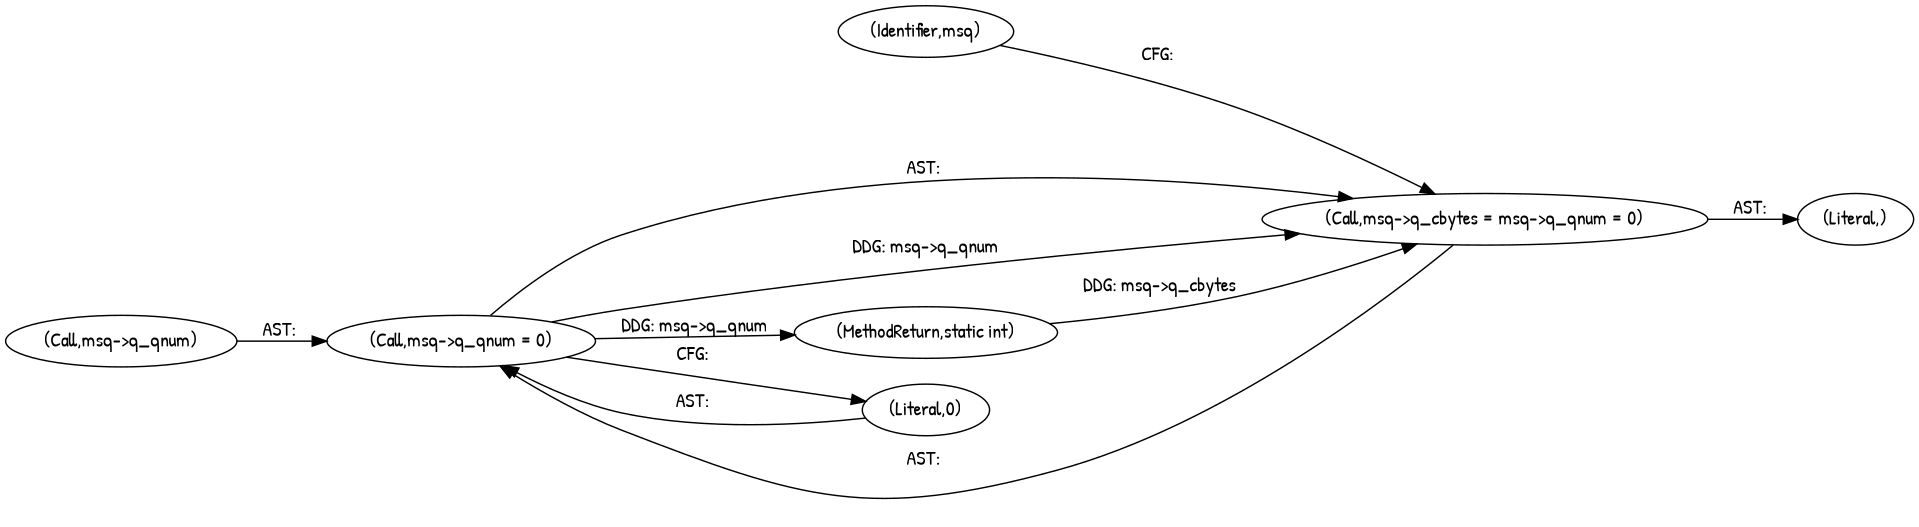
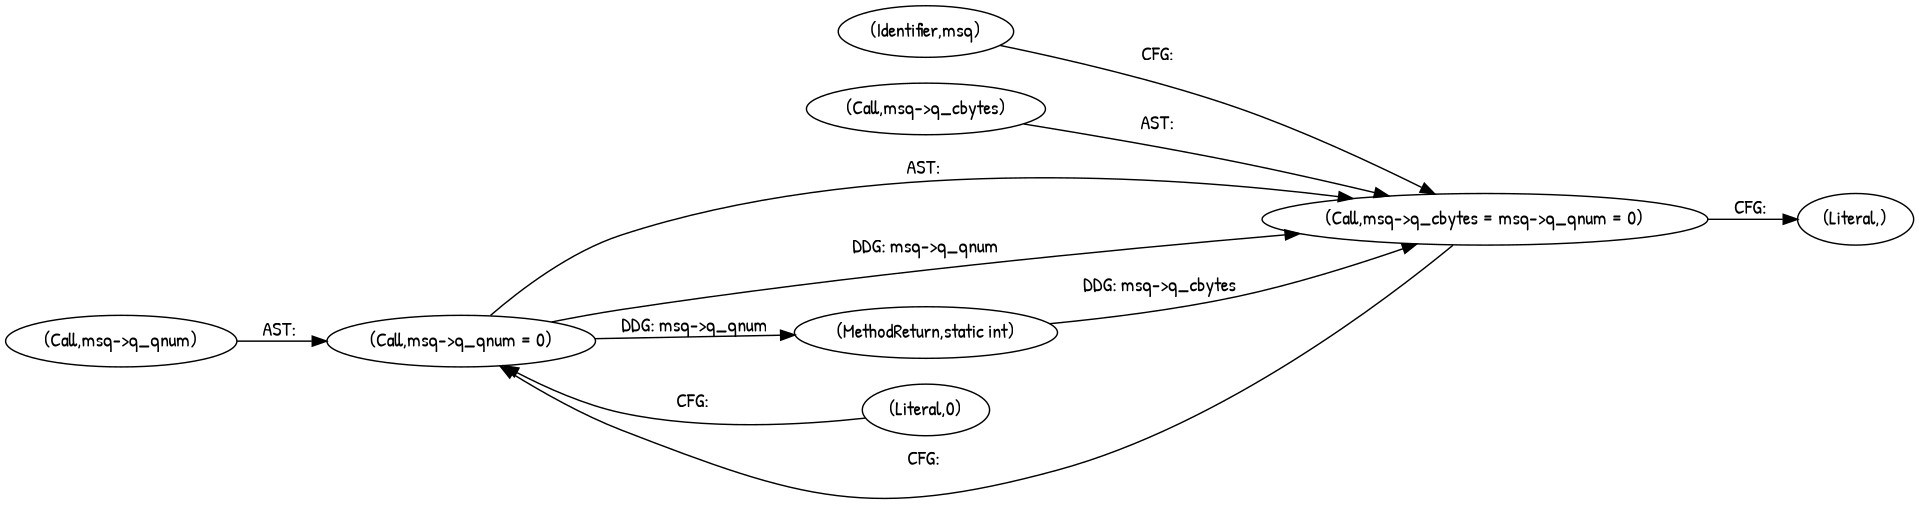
  digraph {
    fontname="Patrick Hand"
    rankdir=LR
    node [fontname="Patrick Hand"]
    edge [fontname="Patrick Hand"]
    n1 [label="(Call,msq->q_qnum = 0)"]
    n2 [label="(Call,msq->q_cbytes = msq->q_qnum = 0)"]
    n3 [label="(MethodReturn,static int)"]
    n4 [label="(Literal,0)"]
    n5 [label="(Literal,)"]
    n6 [label="(Call,msq->q_qnum)"]
    n7 [label="(Identifier,msq)"]
+   n8 [label="(Call,msq->q_cbytes)"]
    n1 -> n2 [label="AST: "]
    n1 -> n2 [label="DDG: msq->q_qnum"]
    n1 -> n3 [label="DDG: msq->q_qnum"]
-   n1 -> n4 [label="CFG: "]
-   n2 -> n1 [label="AST: "]
-   n2 -> n5 [label="AST: "]
+   n2 -> n1 [label="CFG: "]
+   n2 -> n5 [label="CFG: "]
    n3 -> n2 [label="DDG: msq->q_cbytes"]
-   n4 -> n1 [label="AST: "]
+   n4 -> n1 [label="CFG: "]
    n6 -> n1 [label="AST: "]
    n7 -> n2 [label="CFG: "]
+   n8 -> n2 [label="AST: "]
  }
